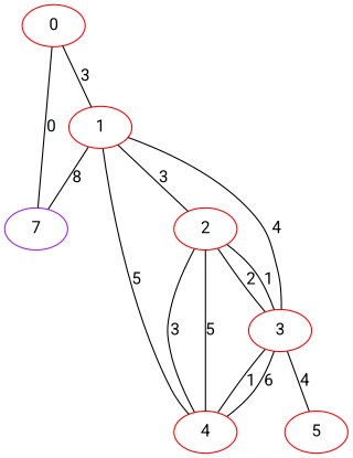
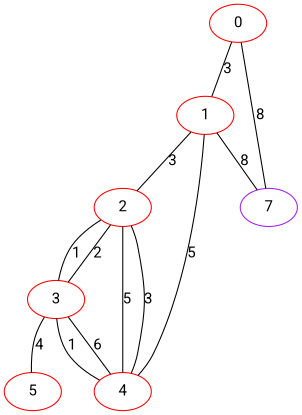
  graph {
    fontname=Roboto
    node [color=red fontname=Roboto weight=1]
    edge [fontname=Roboto]
    0
    1
    7 [color=purple weight=4]
    2
    3
    4
    5
    0 -- 1 [label=3]
-   0 -- 7 [label=0]
+   0 -- 7 [label=8]
    1 -- 7 [label=8]
    1 -- 2 [label=3]
-   1 -- 3 [label=4]
    1 -- 4 [label=5]
    2 -- 3 [label=2]
    2 -- 3 [label=1]
    2 -- 4 [label=3]
    2 -- 4 [label=5]
    3 -- 4 [label=1]
    3 -- 4 [label=6]
    3 -- 5 [label=4]
  }
